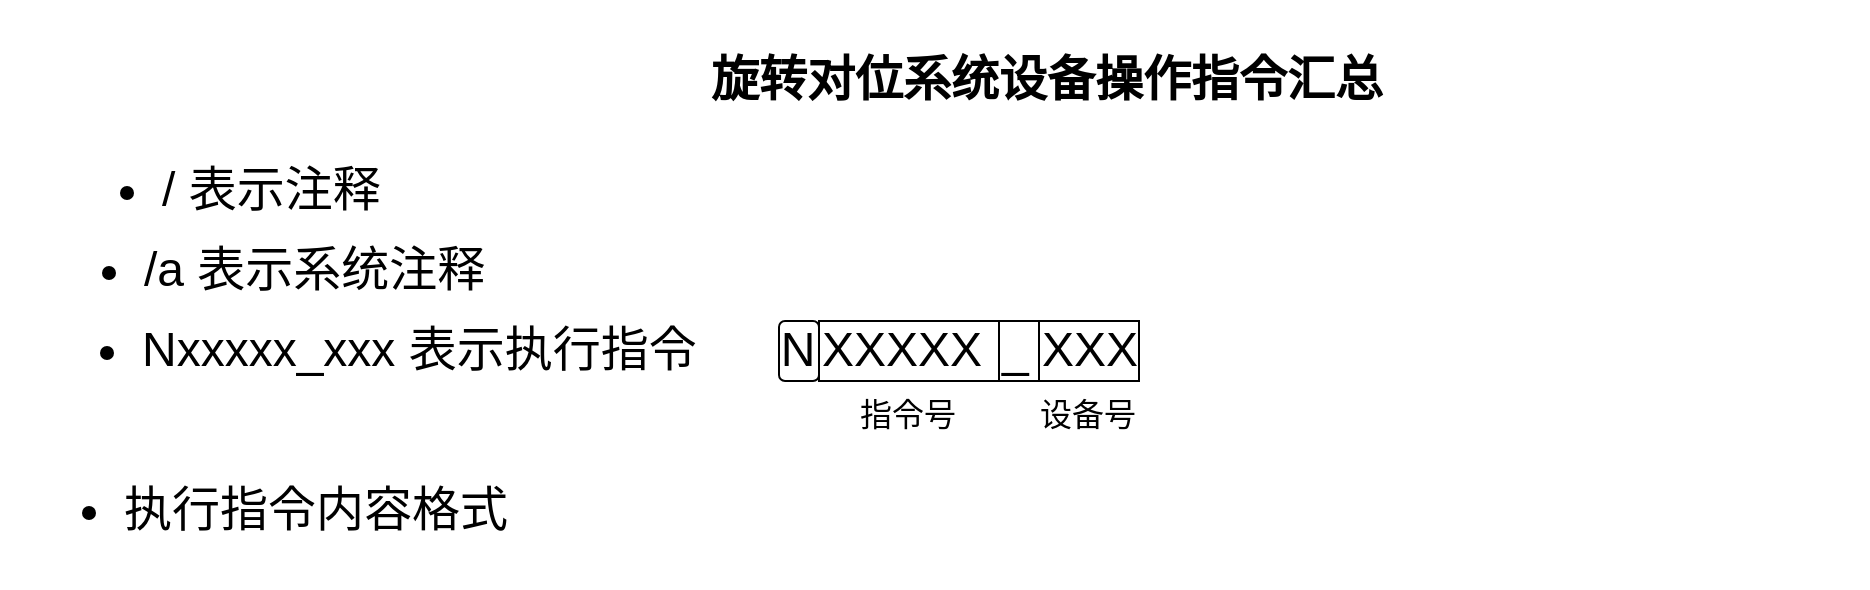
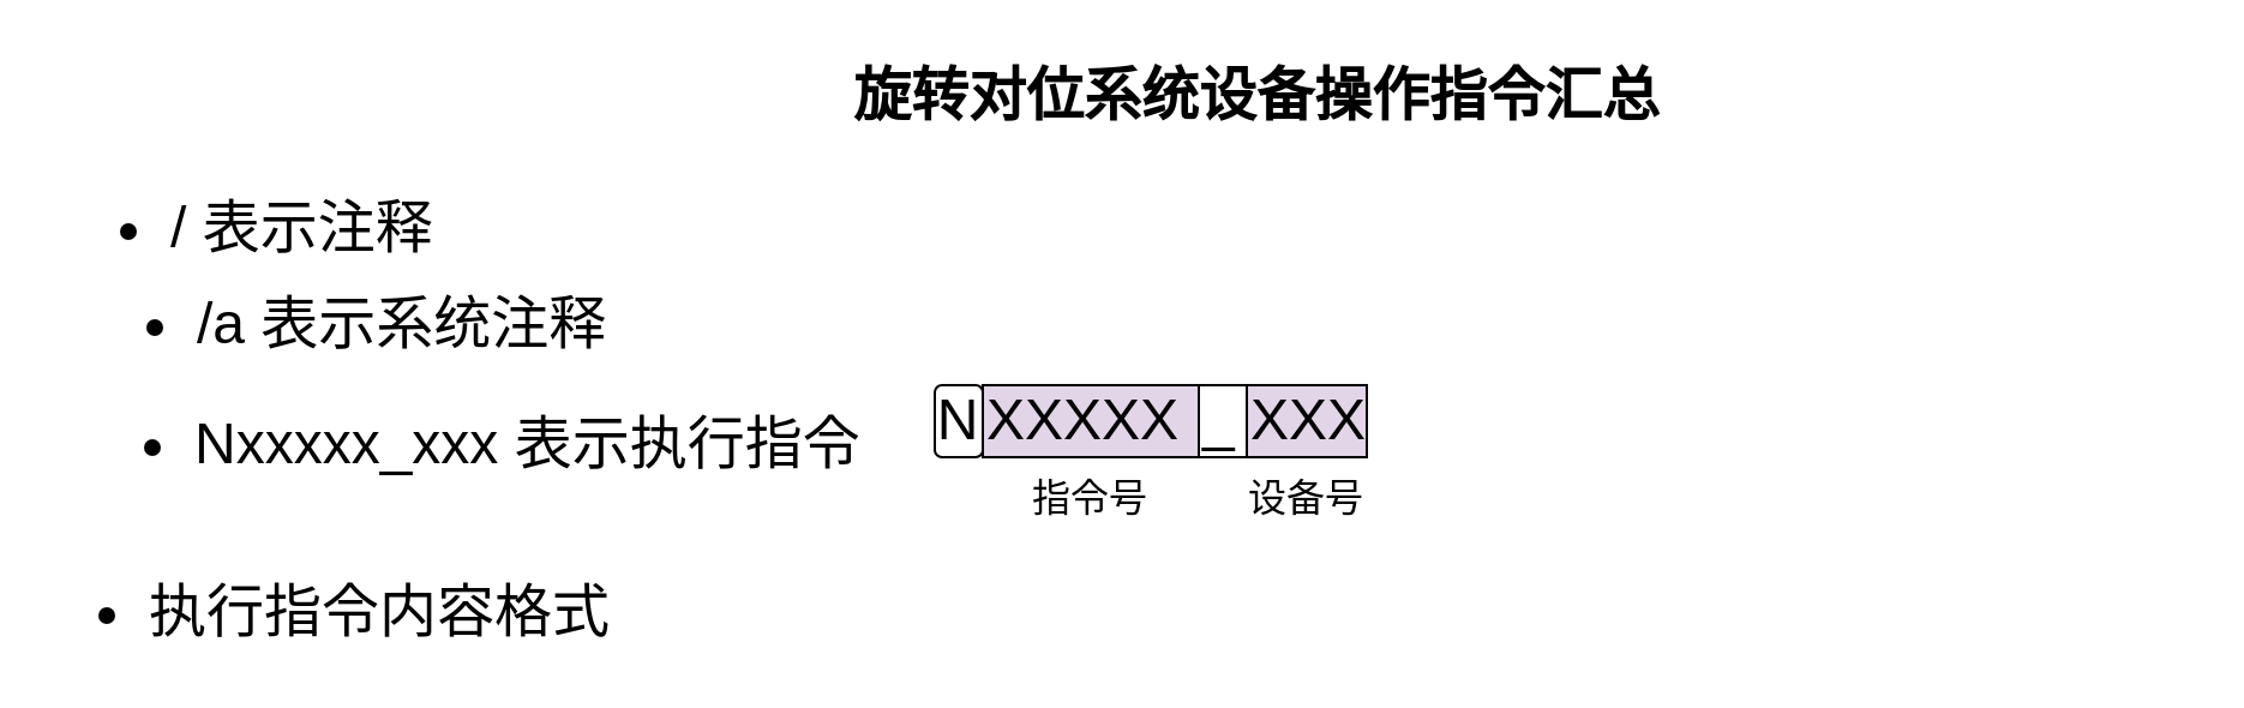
  <mxCell id="0" />
  <mxCell id="1" parent="0" />
  <mxCell id="2" value="旋转对位系统设备操作指令汇总" style="text;strokeColor=none;fillColor=none;html=1;fontSize=24;fontStyle=1;verticalAlign=middle;align=center;rounded=0;shadow=1;" vertex="1" parent="1"><mxGeometry x="133" y="20" width="780" height="40" as="geometry" /></mxCell>
- <mxCell id="3" value="&lt;ul&gt;&lt;li&gt;/ 表示注释&lt;/li&gt;&lt;/ul&gt;" style="text;strokeColor=none;align=left;fillColor=none;html=1;verticalAlign=middle;whiteSpace=wrap;rounded=0;fontSize=24;" vertex="1" parent="1"><mxGeometry x="39" y="80" width="520" height="30" as="geometry" /></mxCell>
- <mxCell id="4" value="&lt;ul&gt;&lt;li&gt;/a 表示系统注释&lt;/li&gt;&lt;/ul&gt;" style="text;strokeColor=none;align=left;fillColor=none;html=1;verticalAlign=middle;whiteSpace=wrap;rounded=0;fontSize=24;" vertex="1" parent="1"><mxGeometry x="30" y="120" width="520" height="30" as="geometry" /></mxCell>
- <mxCell id="5" value="&lt;ul&gt;&lt;li&gt;Nxxxxx_xxx 表示执行指令&lt;br&gt;&lt;/li&gt;&lt;/ul&gt;" style="text;strokeColor=none;align=left;fillColor=none;html=1;verticalAlign=middle;whiteSpace=wrap;rounded=0;fontSize=24;" vertex="1" parent="1"><mxGeometry x="29" y="160" width="340" height="30" as="geometry" /></mxCell>
+ <mxCell id="3" value="&lt;ul&gt;&lt;li&gt;/ 表示注释&lt;/li&gt;&lt;/ul&gt;" style="text;strokeColor=none;align=left;fillColor=none;html=1;verticalAlign=middle;whiteSpace=wrap;rounded=0;fontSize=24;" vertex="1" parent="1"><mxGeometry x="29" y="80" width="520" height="30" as="geometry" /></mxCell>
+ <mxCell id="4" value="&lt;ul&gt;&lt;li&gt;/a 表示系统注释&lt;/li&gt;&lt;/ul&gt;" style="text;strokeColor=none;align=left;fillColor=none;html=1;verticalAlign=middle;whiteSpace=wrap;rounded=0;fontSize=24;" vertex="1" parent="1"><mxGeometry x="40" y="120" width="520" height="30" as="geometry" /></mxCell>
+ <mxCell id="5" value="&lt;ul&gt;&lt;li&gt;Nxxxxx_xxx 表示执行指令&lt;br&gt;&lt;/li&gt;&lt;/ul&gt;" style="text;strokeColor=none;align=left;fillColor=none;html=1;verticalAlign=middle;whiteSpace=wrap;rounded=0;fontSize=24;" vertex="1" parent="1"><mxGeometry x="39" y="170" width="340" height="30" as="geometry" /></mxCell>
  <mxCell id="6" value="N" style="whiteSpace=wrap;html=1;fontSize=24;rounded=1;" vertex="1" parent="1"><mxGeometry x="389" y="160" width="20" height="30" as="geometry" /></mxCell>
- <mxCell id="7" value="XXXXX" style="rounded=0;whiteSpace=wrap;html=1;fontSize=24;align=left;" vertex="1" parent="1"><mxGeometry x="409" y="160" width="90" height="30" as="geometry" /></mxCell>
+ <mxCell id="7" value="XXXXX" style="rounded=0;whiteSpace=wrap;html=1;fontSize=24;align=left;fillColor=#e1d5e7;" vertex="1" parent="1"><mxGeometry x="409" y="160" width="90" height="30" as="geometry" /></mxCell>
  <mxCell id="8" value="_" style="rounded=0;whiteSpace=wrap;html=1;fontSize=24;align=left;" vertex="1" parent="1"><mxGeometry x="499" y="160" width="20" height="30" as="geometry" /></mxCell>
- <mxCell id="9" value="XXX" style="rounded=0;whiteSpace=wrap;html=1;fontSize=24;align=left;" vertex="1" parent="1"><mxGeometry x="519" y="160" width="50" height="30" as="geometry" /></mxCell>
+ <mxCell id="9" value="XXX" style="rounded=0;whiteSpace=wrap;html=1;fontSize=24;align=left;fillColor=#e1d5e7;" vertex="1" parent="1"><mxGeometry x="519" y="160" width="50" height="30" as="geometry" /></mxCell>
  <mxCell id="10" value="&lt;font style=&quot;font-size: 16px;&quot;&gt;指令号&lt;/font&gt;" style="text;strokeColor=none;align=center;fillColor=none;html=1;verticalAlign=middle;whiteSpace=wrap;rounded=0;fontSize=24;" vertex="1" parent="1"><mxGeometry x="404" y="190" width="100" height="30" as="geometry" /></mxCell>
  <mxCell id="11" value="&lt;font style=&quot;font-size: 16px;&quot;&gt;设备号&lt;/font&gt;" style="text;strokeColor=none;align=center;fillColor=none;html=1;verticalAlign=middle;whiteSpace=wrap;rounded=0;fontSize=24;" vertex="1" parent="1"><mxGeometry x="494" y="190" width="100" height="30" as="geometry" /></mxCell>
  <mxCell id="12" value="&lt;ul&gt;&lt;li&gt;执行指令内容格式&lt;/li&gt;&lt;/ul&gt;" style="text;strokeColor=none;align=left;fillColor=none;html=1;verticalAlign=middle;whiteSpace=wrap;rounded=0;fontSize=24;" vertex="1" parent="1"><mxGeometry x="20" y="240" width="340" height="30" as="geometry" /></mxCell>
